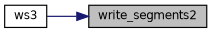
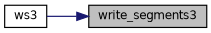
  digraph {
    rankdir=RL
    node [color=black fontname=Helvetica fontsize=10 shape=record style=filled]
-   n1 [fillcolor=grey75 fontcolor=black height=0.2 label=write_segments2 width=0.4]
+   n1 [fillcolor=grey75 fontcolor=black height=0.2 label=write_segments3 width=0.4]
    n2 [fillcolor=white height=0.2 label=ws3 width=0.4]
    n1 -> n2 [color=midnightblue dir=back fontname=Helvetica fontsize=10 labelfontname=Helvetica labelfontsize=10 style=solid]
  }
